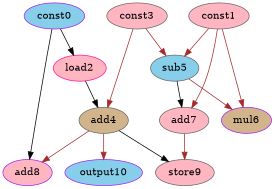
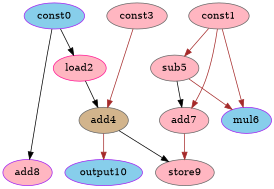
  digraph {
    node [color=gray40 fillcolor=lightpink opcode=const style=filled]
    edge [color=brown operand=0]
    const0 [color=purple fillcolor=skyblue]
    load2 [color=deeppink opcode=load]
    add8 [color=purple opcode=add]
    add4 [fillcolor=tan opcode=add]
    output10 [color=purple fillcolor=skyblue opcode=output]
-   sub5 [fillcolor=skyblue opcode=sub]
+   sub5 [opcode=sub]
    const1
-   mul6 [color=purple fillcolor=tan opcode=mul]
+   mul6 [color=purple fillcolor=skyblue opcode=mul]
    add7 [opcode=add]
    store9 [opcode=store]
    const3
    const0 -> load2 [color=black]
    const0 -> add8 [color=black]
    load2 -> add4 [color=black]
-   add4 -> add8 [operand=1]
    add4 -> output10
    add4 -> store9 [color=black]
    sub5 -> mul6 [operand=1]
    sub5 -> add7 [color=black operand=1]
    const1 -> sub5
    const1 -> mul6
    const1 -> add7
    add7 -> store9 [operand=1]
    const3 -> add4 [operand=1]
-   const3 -> sub5 [operand=1]
  }
